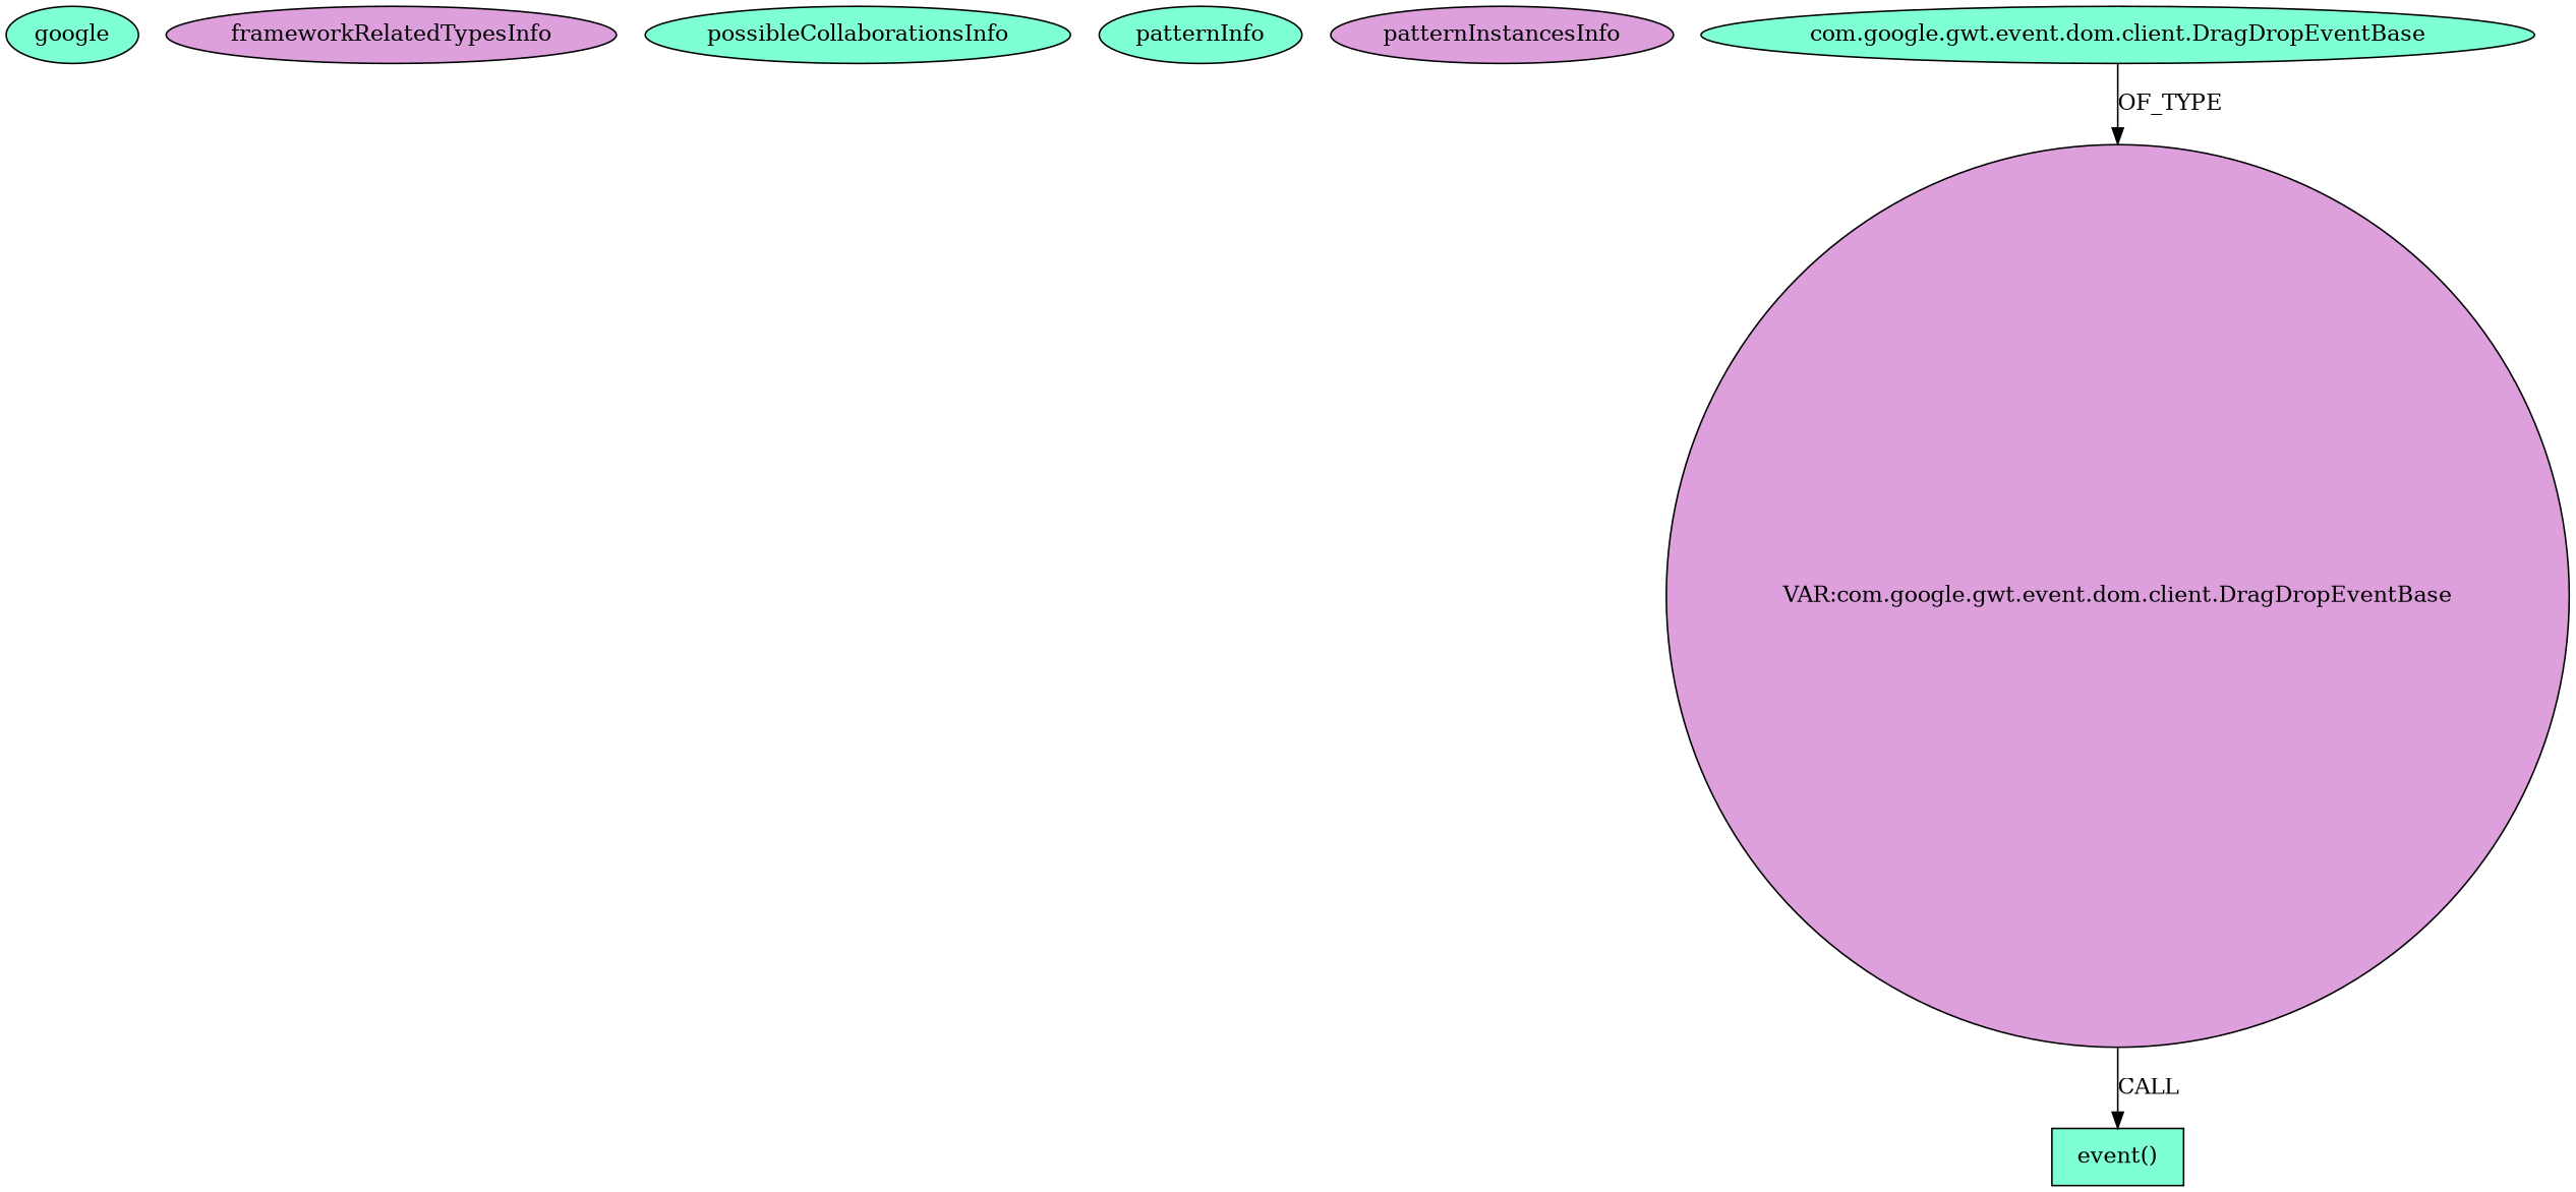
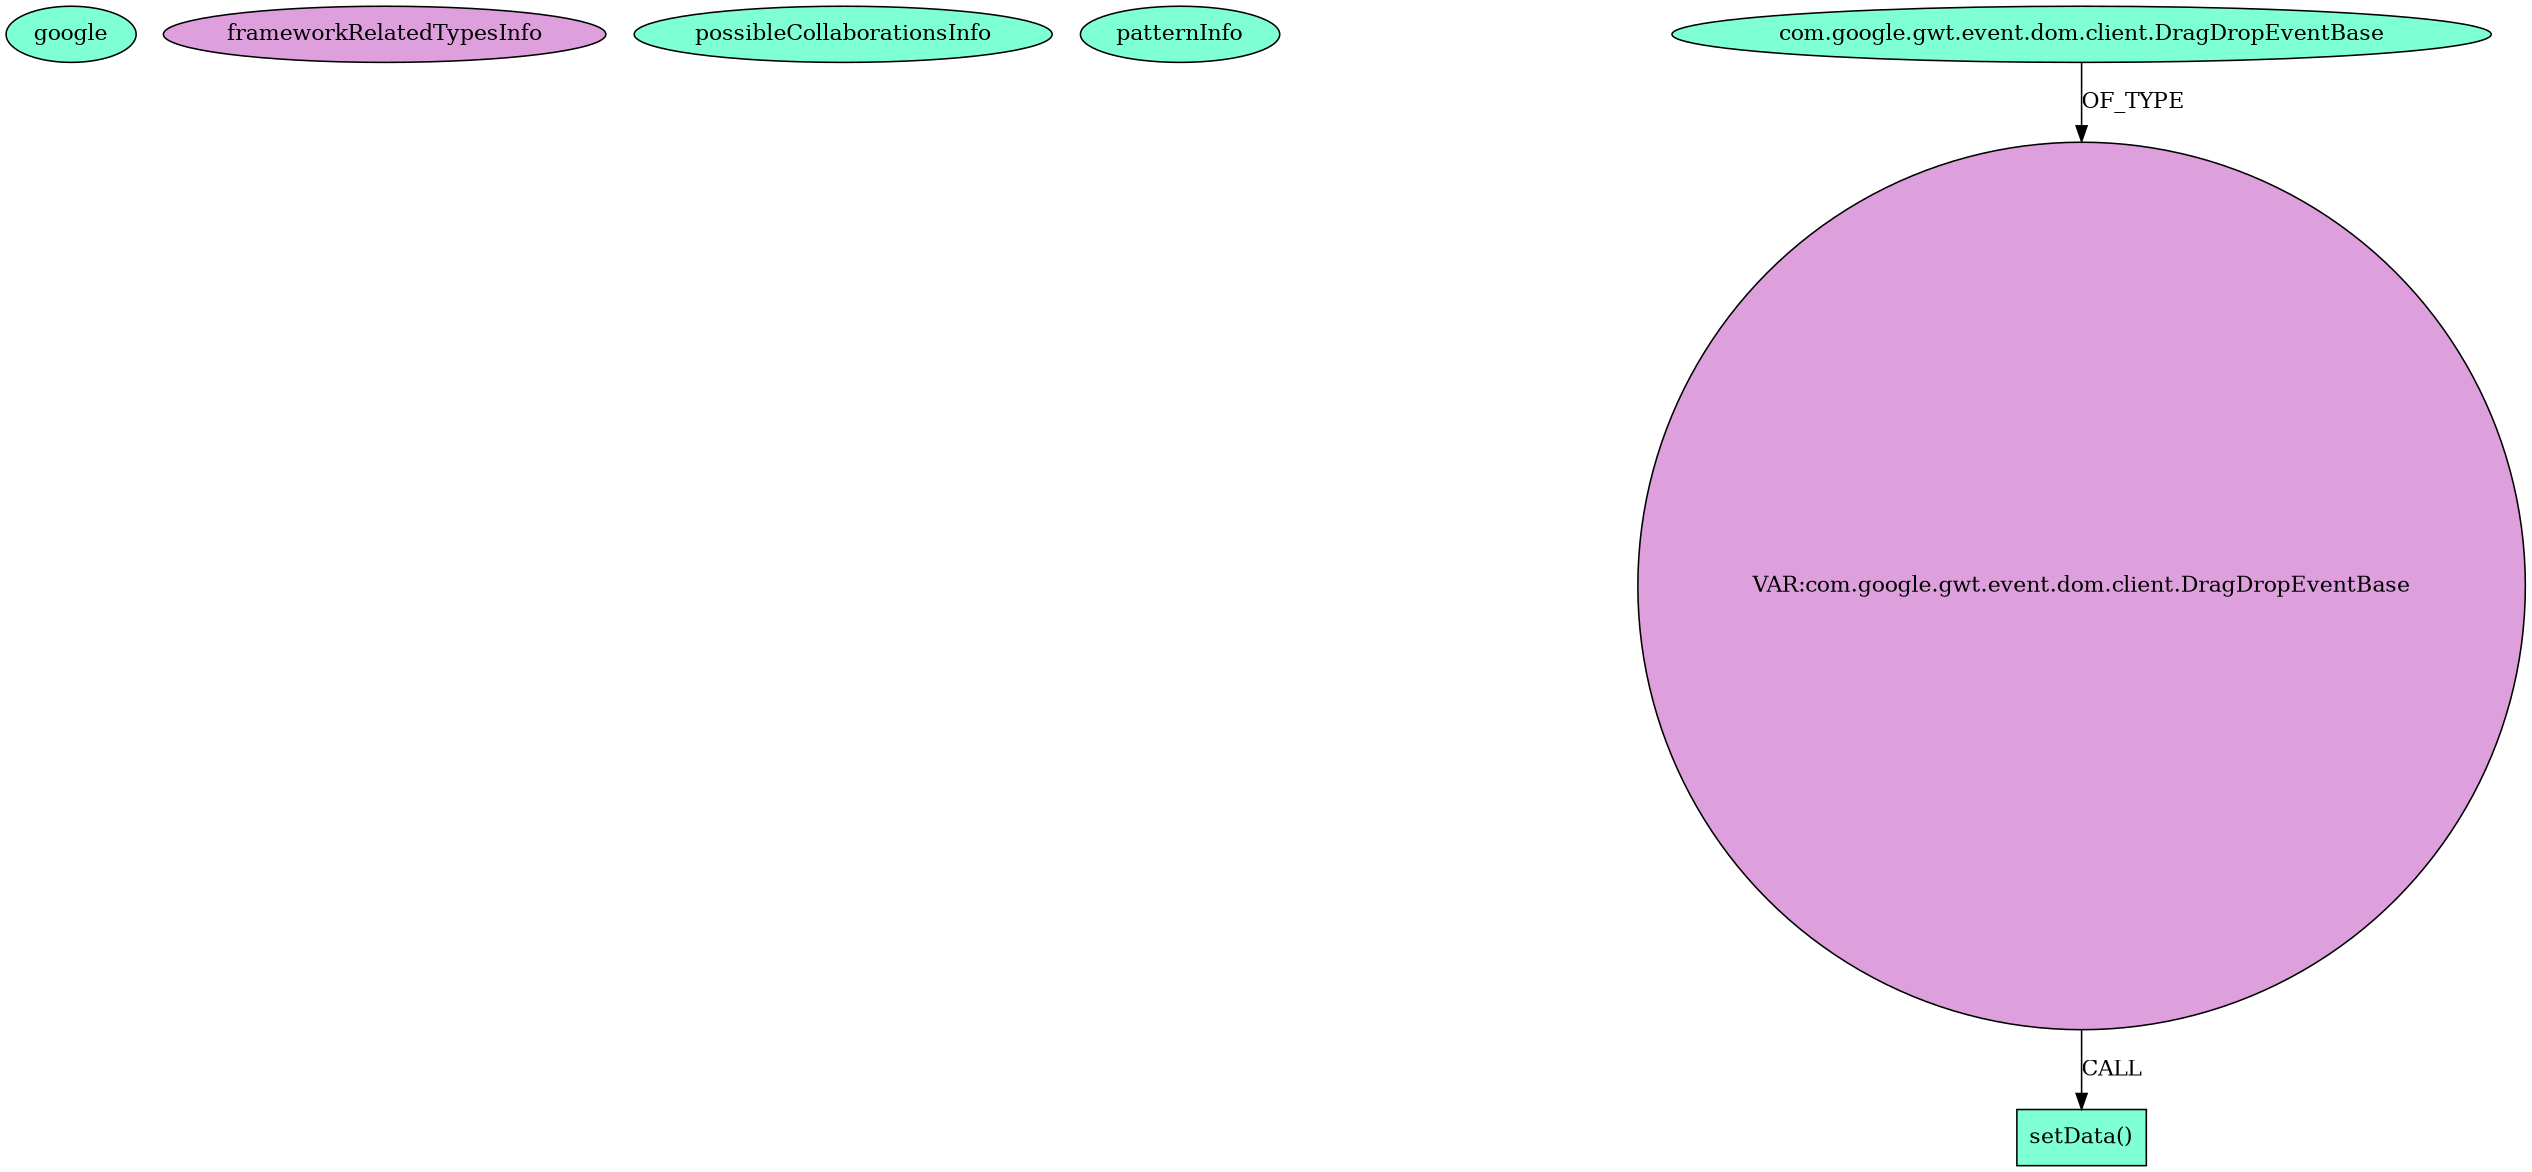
  digraph {
    node [fillcolor=aquamarine style=filled]
    n1 [category=pattern graphId=2074 isAnonymous=false label=google possibleRelation=false]
    frameworkRelatedTypesInfo [fillcolor=plum]
    possibleCollaborationsInfo
    patternInfo [frequency=2.0 patternRootClient=null]
-   patternInstancesInfo [0="cbopp-gwt-taglist~/cbopp-gwt-taglist/gwt-taglist-master/src/main/java/com/virilis_software/gwt/taglist/client/comp/tag/TagView.java~void activateDnD()~1032" 1="cbopp-gwt-taglist~/cbopp-gwt-taglist/gwt-taglist-master/src/main/java/com/virilis_software/gwt/taglist/client/comp/tag/TagView.java~TagView~1029" fillcolor=plum]
    n6 [isFrameworkType=false label="com.google.gwt.event.dom.client.DragDropEventBase" vertexType=FRAMEWORK_CLASS_TYPE]
    n7 [fillcolor=plum isFrameworkType=false label="VAR:com.google.gwt.event.dom.client.DragDropEventBase" shape=circle vertexType=VARIABLE_EXPRESION]
-   n8 [isFrameworkType=false label="event()" shape=box vertexType=INSIDE_CALL]
+   n8 [isFrameworkType=false label="setData()" shape=box vertexType=INSIDE_CALL]
    n6 -> n7 [label=OF_TYPE]
    n7 -> n8 [label=CALL]
  }
